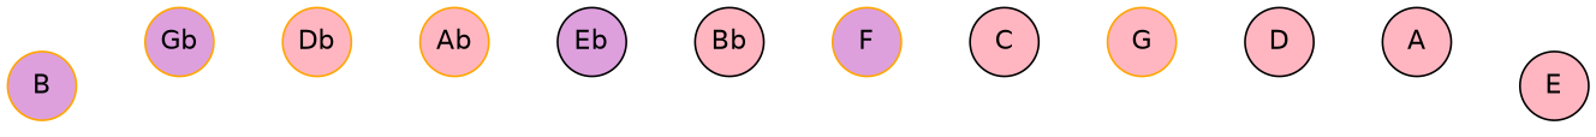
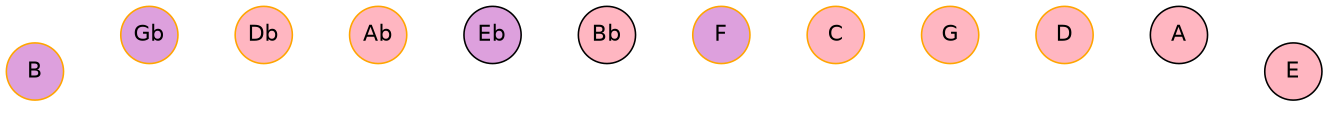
  graph {
    mindist=.1
    rankdir=LR
    node [color=orange fillcolor=lightpink fontname=Helvetica margin=0 shape=circle style=filled]
    edge [style=invis]
    B [fillcolor=plum]
    E [color=""]
    Gb [fillcolor=plum]
    Db
    Ab
    Eb [fillcolor=plum color=""]
    Bb [color=""]
    F [fillcolor=plum]
-   C [color=""]
+   C
    G
-   D [color=black]
+   D
    A [color=black]
    subgraph sub_1 {
      B
      E
      Gb
      Db
      Ab
      Eb
      Bb
      F
      C
      G
      D
      A
    }
    B -- Gb
    E -- B
    Gb -- Db
    Db -- Ab
    Ab -- Eb
    Eb -- Bb
    Bb -- F
    F -- C
    C -- G
    G -- D
    D -- A
    A -- E
  }
